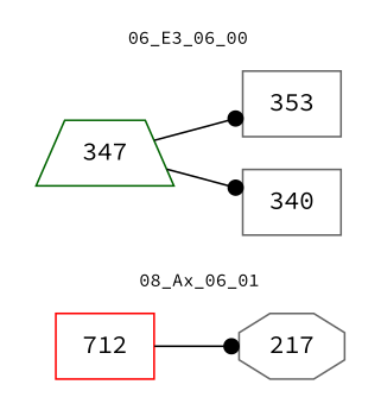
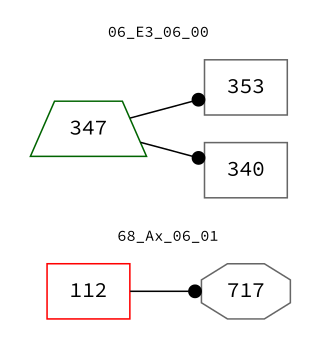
  digraph {
    fontname="Source Code Pro"
    rankdir=LR
    node [color=gray40 fontname="Source Code Pro" shape=box]
    edge [arrowhead=dot color=black fontname="Source Code Pro"]
-   n1 [color=red label=712]
-   n2 [label=217 shape=octagon]
+   n1 [color=red label=112]
+   n2 [label=717 shape=octagon]
    n3 [color=darkgreen label=347 shape=trapezium]
    n4 [label=340]
    n5 [label=353]
    subgraph cluster_1 {
      color=white
      fontsize=10
-     label="08_Ax_06_01"
+     label="68_Ax_06_01"
      n1
      n2
    }
    subgraph cluster_2 {
      color=white
      fontsize=10
      label="06_E3_06_00"
      n3
      n4
      n5
    }
    n1 -> n2
    n3 -> n4
    n3 -> n5
  }
